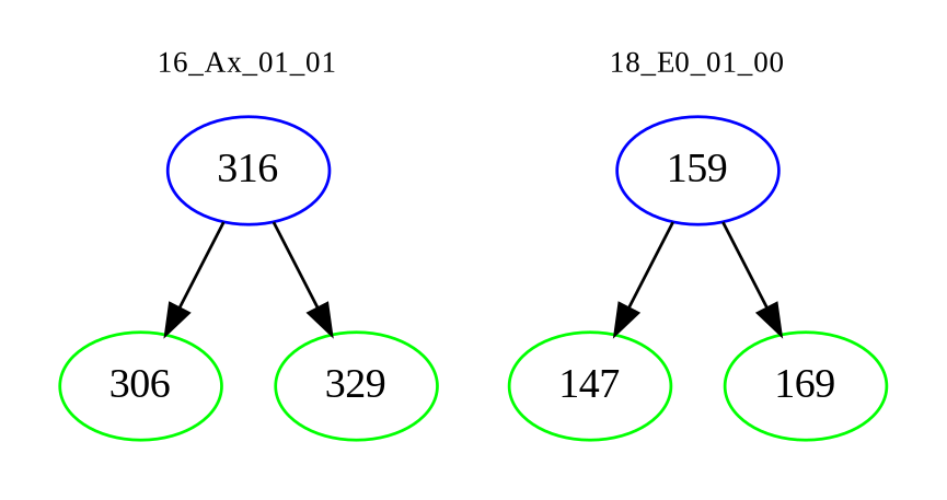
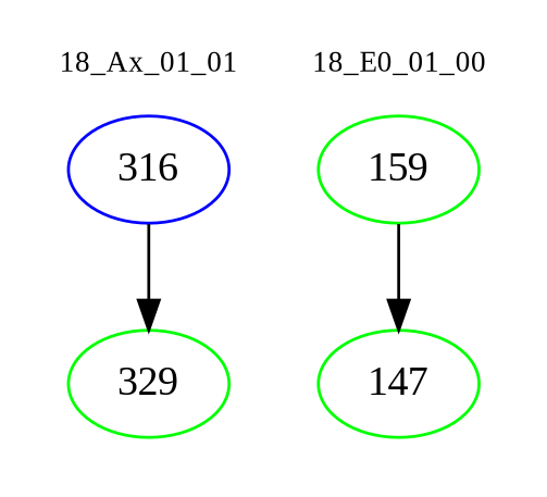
  digraph {
    fontname="Liberation Serif"
    node [color=green fontname="Liberation Serif"]
    edge [color=black fontname="Liberation Serif"]
    n1 [color=blue label=316]
-   n2 [label=306]
    n3 [label=329]
-   n4 [color=blue label=159]
+   n4 [label=159]
    n5 [label=147]
-   n6 [label=169]
    subgraph cluster_1 {
      color=white
      fontsize=10
-     label="16_Ax_01_01"
+     label="18_Ax_01_01"
      n1
-     n2
      n3
    }
    subgraph cluster_2 {
      color=white
      fontsize=10
      label="18_E0_01_00"
      n4
      n5
-     n6
    }
-   n1 -> n2
    n1 -> n3
    n4 -> n5
-   n4 -> n6
  }
